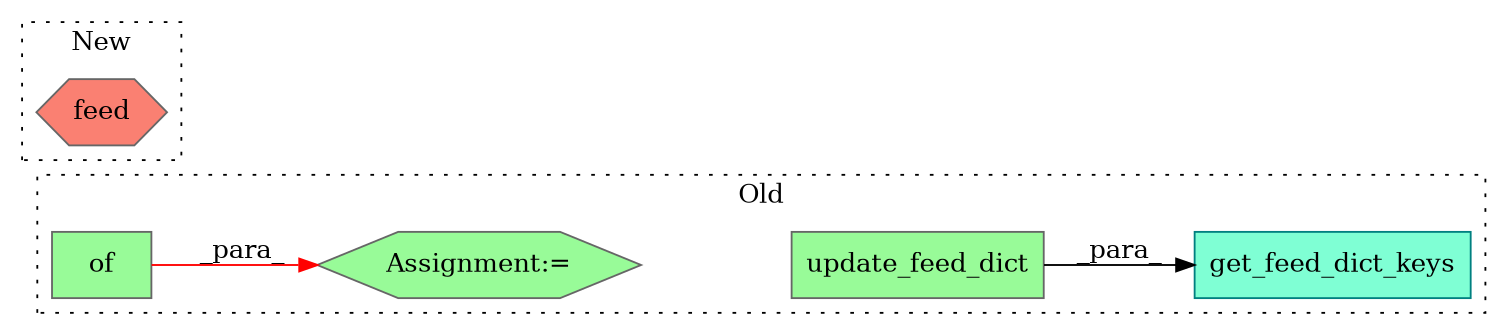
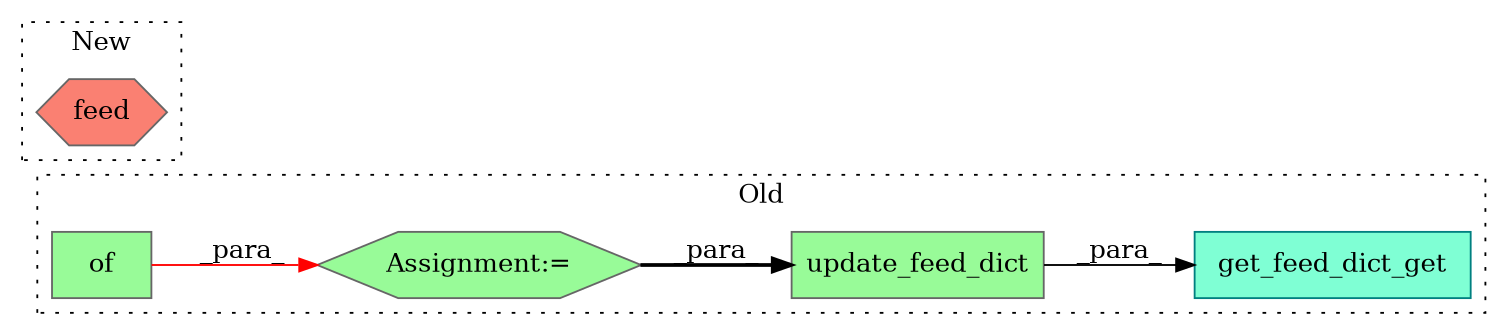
  digraph {
    rankdir=LR
    node [a=32 color=gray40 fillcolor=palegreen shape=box style=filled]
    edge [color=black style=solid]
-   n1 [color=teal fillcolor=aquamarine l=20 label=get_feed_dict_keys s=3101]
+   n1 [color=teal fillcolor=aquamarine l=20 label=get_feed_dict_get s=3101]
    n2 [l="17,1" label=update_feed_dict s="3077,3124"]
    n3 [l=4 label=of s=3060]
    n4 [a=7 l=1 label="Assignment:=" s=3055 shape=hexagon]
    n5 [fillcolor=salmon l="19,1" label=feed s="3675,3715" shape=hexagon]
    subgraph cluster_1 {
      label=Old
      style=dotted
      n1
      n2
      n3
      n4
    }
    subgraph cluster_2 {
      label=New
      style=dotted
      n5
    }
    n2 -> n1 [label=_para_]
    n3 -> n4 [color=red label=_para_]
+   n4 -> n2 [label=_para_ style=bold]
  }
